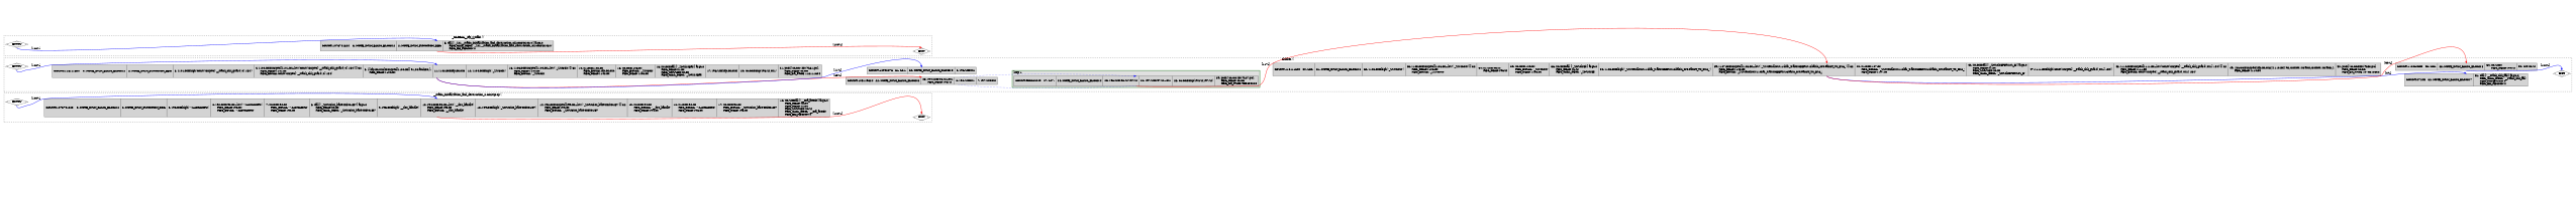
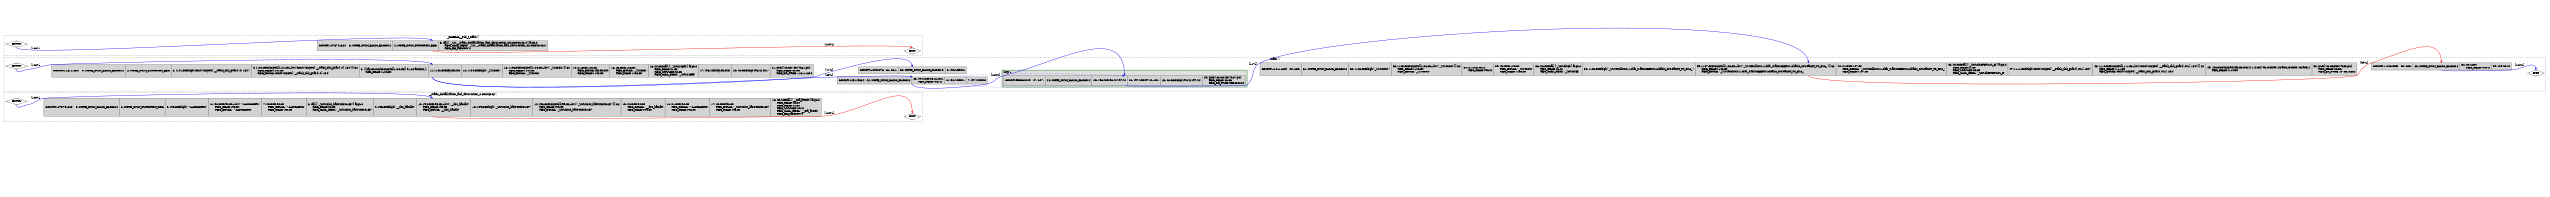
  digraph {
    fontname="DejaVu Serif"
    rankdir=LR
    node [fillcolor=lightgrey fontname="DejaVu Serif" shape=record style=filled]
    edge [constraint=true fontname="DejaVu Serif" headport=n style="solid,bold" tailport=s color=blue weight=100]
    n1 [fillcolor=white label=ENTRY shape=Mdiamond]
    n2 [fillcolor=white label=EXIT shape=Mdiamond]
    n3 [label="{COUNT:1073741823\ \ \ \ 3:\ NOTE_INSN_BASIC_BLOCK\ 2\l|\ \ \ \ 2:\ NOTE_INSN_FUNCTION_BEG\l|\ \ \ \ 5:\ r93:DI=high(`*.LANCHOR0')\l|\ \ \ \ 6:\ r92:DI=r93:DI+low(`*.LANCHOR0')\l\ \ \ \ \ \ REG_DEAD\ r93:DI\l\ \ \ \ \ \ REG_EQUAL\ `*.LANCHOR0'\l|\ \ \ \ 7:\ x0:DI=r92:DI\l\ \ \ \ \ \ REG_EQUAL\ `*.LANCHOR0'\l\ \ \ \ \ \ REG_DEAD\ r92:DI\l|\ \ \ \ 8:\ call\ [`_ZNSt8ios_base4InitC1Ev']\ argc:0\l\ \ \ \ \ \ REG_DEAD\ x0:DI\l\ \ \ \ \ \ REG_CALL_DECL\ `_ZNSt8ios_base4InitC1Ev'\l|\ \ \ \ 9:\ r95:DI=high(`__dso_handle')\l|\ \ \ 10:\ r94:DI=r95:DI+low(`__dso_handle')\l\ \ \ \ \ \ REG_DEAD\ r95:DI\l\ \ \ \ \ \ REG_EQUAL\ `__dso_handle'\l|\ \ \ 13:\ r99:DI=high(`_ZNSt8ios_base4InitD1Ev')\l|\ \ \ 14:\ r98:DI=unspec[[r99:DI+low(`_ZNSt8ios_base4InitD1Ev')]]\ 32\l\ \ \ \ \ \ REG_DEAD\ r99:DI\l\ \ \ \ \ \ REG_EQUAL\ `_ZNSt8ios_base4InitD1Ev'\l|\ \ \ 15:\ x2:DI=r94:DI\l\ \ \ \ \ \ REG_EQUAL\ `__dso_handle'\l\ \ \ \ \ \ REG_DEAD\ r94:DI\l|\ \ \ 16:\ x1:DI=r92:DI\l\ \ \ \ \ \ REG_EQUAL\ `*.LANCHOR0'\l\ \ \ \ \ \ REG_DEAD\ r96:DI\l|\ \ \ 17:\ x0:DI=r98:DI\l\ \ \ \ \ \ REG_EQUAL\ `_ZNSt8ios_base4InitD1Ev'\l\ \ \ \ \ \ REG_DEAD\ r98:DI\l|\ \ \ 18:\ x0:SI=call\ [`__cxa_atexit']\ argc:0\l\ \ \ \ \ \ REG_DEAD\ x2:DI\l\ \ \ \ \ \ REG_DEAD\ x1:DI\l\ \ \ \ \ \ REG_UNUSED\ x0:SI\l\ \ \ \ \ \ REG_CALL_DECL\ `__cxa_atexit'\l\ \ \ \ \ \ REG_EH_REGION\ 0\l}"]
    n4 [label="{COUNT:955630225\ \ \ 27:\ L27:\l|\ \ \ 24:\ NOTE_INSN_BASIC_BLOCK\ 4\l|\ \ \ 25:\ r96:SI=r96:SI*r97:SI\l|\ \ \ 26:\ r97:SI=r97:SI+0x1\l|\ \ \ 28:\ cc:CC=cmp(r94:SI,r97:SI)\l|\ \ \ 29:\ pc=\{(cc:CC!=0)?L27:pc\}\l\ \ \ \ \ \ REG_DEAD\ cc:CC\l\ \ \ \ \ \ REG_BR_PROB\ 955630228\l}"]
    n5 [label="{COUNT:118111600\ \ \ 30:\ L30:\l|\ \ \ 31:\ NOTE_INSN_BASIC_BLOCK\ 6\l|\ \ \ 32:\ r106:DI=high(`_ZSt4cout')\l|\ \ \ 33:\ r105:DI=unspec[[r106:DI+low(`_ZSt4cout')]]\ 32\l\ \ \ \ \ \ REG_DEAD\ r106:DI\l\ \ \ \ \ \ REG_EQUAL\ `_ZSt4cout'\l|\ \ \ 34:\ x1:SI=r96:SI\l\ \ \ \ \ \ REG_DEAD\ r96:SI\l|\ \ \ 35:\ x0:DI=r105:DI\l\ \ \ \ \ \ REG_EQUAL\ `_ZSt4cout'\l\ \ \ \ \ \ REG_DEAD\ r105:DI\l|\ \ \ 36:\ x0:DI=call\ [`_ZNSolsEi']\ argc:0\l\ \ \ \ \ \ REG_DEAD\ x1:SI\l\ \ \ \ \ \ REG_CALL_DECL\ `_ZNSolsEi'\l|\ \ \ 38:\ r108:DI=high(`_ZSt4endlIcSt11char_traitsIcEERSt13basic_ostreamIT_T0_ES6_')\l|\ \ \ 39:\ r107:DI=unspec[[r108:DI+low(`_ZSt4endlIcSt11char_traitsIcEERSt13basic_ostreamIT_T0_ES6_')]]\ 32\l\ \ \ \ \ \ REG_DEAD\ r108:DI\l\ \ \ \ \ \ REG_EQUAL\ `_ZSt4endlIcSt11char_traitsIcEERSt13basic_ostreamIT_T0_ES6_'\l|\ \ \ 40:\ x1:DI=r107:DI\l\ \ \ \ \ \ REG_EQUAL\ `_ZSt4endlIcSt11char_traitsIcEERSt13basic_ostreamIT_T0_ES6_'\l\ \ \ \ \ \ REG_DEAD\ r107:DI\l|\ \ \ 42:\ x0:DI=call\ [`_ZNSolsEPFRSoS_E']\ argc:0\l\ \ \ \ \ \ REG_DEAD\ x1:DI\l\ \ \ \ \ \ REG_UNUSED\ x0:DI\l\ \ \ \ \ \ REG_CALL_DECL\ `_ZNSolsEPFRSoS_E'\l|\ \ \ 47:\ r111:DI=high(const(unspec[`__stack_chk_guard',0x1]\ 154))\l|\ \ \ 48:\ r110:DI=unspec[[r111:DI+low(const(unspec[`__stack_chk_guard',0x1]\ 154))]]\ 32\l\ \ \ \ \ \ REG_DEAD\ r111:DI\l\ \ \ \ \ \ REG_EQUAL\ const(unspec[`__stack_chk_guard',0x1]\ 154)\l|\ \ \ 49:\ \{cc:CC=unspec[[sfp:DI-0x8],[r110:DI]]\ 92;clobber\ scratch;clobber\ scratch;\}\l\ \ \ \ \ \ REG_DEAD\ r110:DI\l|\ \ \ 50:\ pc=\{(cc:CC==0)?L53:pc\}\l\ \ \ \ \ \ REG_DEAD\ cc:CC\l\ \ \ \ \ \ REG_BR_PROB\ 1073312332\l}"]
    n6 [fillcolor=white label=ENTRY shape=Mdiamond]
    n7 [fillcolor=white label=EXIT shape=Mdiamond]
    n8 [label="{COUNT:118111600\ \ \ \ 9:\ NOTE_INSN_BASIC_BLOCK\ 2\l|\ \ \ \ 2:\ NOTE_INSN_FUNCTION_BEG\l|\ \ \ \ 3:\ r101:DI=high(const(unspec[`__stack_chk_guard',0]\ 154))\l|\ \ \ \ 4:\ r100:DI=unspec[[r101:DI+low(const(unspec[`__stack_chk_guard',0]\ 154))]]\ 32\l\ \ \ \ \ \ REG_DEAD\ r101:DI\l\ \ \ \ \ \ REG_EQUAL\ const(unspec[`__stack_chk_guard',0]\ 154)\l|\ \ \ \ 5:\ \{[sfp:DI-0x8]=unspec[[r100:DI]]\ 91;scratch=0;\}\l\ \ \ \ \ \ REG_DEAD\ r100:DI\l|\ \ \ 11:\ r102:DI=sfp:DI-0xc\l|\ \ \ 12:\ r104:DI=high(`_ZSt3cin')\l|\ \ \ 13:\ r103:DI=unspec[[r104:DI+low(`_ZSt3cin')]]\ 32\l\ \ \ \ \ \ REG_DEAD\ r104:DI\l\ \ \ \ \ \ REG_EQUAL\ `_ZSt3cin'\l|\ \ \ 14:\ x1:DI=r102:DI\l\ \ \ \ \ \ REG_EQUAL\ sfp:DI-0xc\l\ \ \ \ \ \ REG_DEAD\ r102:DI\l|\ \ \ 15:\ x0:DI=r103:DI\l\ \ \ \ \ \ REG_EQUAL\ `_ZSt3cin'\l\ \ \ \ \ \ REG_DEAD\ r103:DI\l|\ \ \ 16:\ x0:DI=call\ [`_ZNSirsERi']\ argc:0\l\ \ \ \ \ \ REG_DEAD\ x1:DI\l\ \ \ \ \ \ REG_UNUSED\ x0:DI\l\ \ \ \ \ \ REG_CALL_DECL\ `_ZNSirsERi'\l|\ \ \ 17:\ r98:SI=[sfp:DI-0xc]\l|\ \ \ 20:\ cc:CC=cmp(r98:SI,0x1)\l|\ \ \ 21:\ pc=\{(cc:CC\<=0)?L61:pc\}\l\ \ \ \ \ \ REG_DEAD\ cc:CC\l\ \ \ \ \ \ REG_BR_PROB\ 118111604\l}"]
    n9 [label="{COUNT:105119324\ \ \ 22:\ NOTE_INSN_BASIC_BLOCK\ 3\l|\ \ \ 23:\ r94:SI=r98:SI+0x1\l\ \ \ \ \ \ REG_DEAD\ r98:SI\l|\ \ \ \ 6:\ r96:SI=0x1\l|\ \ \ \ 7:\ r97:SI=0x2\l}"]
    n10 [label="{COUNT:12992276\ \ \ 61:\ L61:\l|\ \ \ 60:\ NOTE_INSN_BASIC_BLOCK\ 5\l|\ \ \ \ 8:\ r96:SI=0x1\l}"]
-   n11 [label="{COUNT:47245\ \ \ 62:\ NOTE_INSN_BASIC_BLOCK\ 7\l|\ \ \ 51:\ call\ [`__stack_chk_fail']\ argc:0\l\ \ \ \ \ \ REG_CALL_DECL\ `__stack_chk_fail'\l\ \ \ \ \ \ REG_NORETURN\ 0\l\ \ \ \ \ \ REG_EH_REGION\ 0\l}"]
    n12 [label="{COUNT:118064355\ \ \ 53:\ L53:\l|\ \ \ 63:\ NOTE_INSN_BASIC_BLOCK\ 8\l|\ \ \ 54:\ x0:SI=0\l\ \ \ \ \ \ REG_DEAD\ r99:SI\l|\ \ \ 55:\ use\ x0:SI\l}"]
    n13 [fillcolor=white label=ENTRY shape=Mdiamond]
    n14 [fillcolor=white label=EXIT shape=Mdiamond]
    n15 [label="{COUNT:1073741824\ \ \ \ 3:\ NOTE_INSN_BASIC_BLOCK\ 2\l|\ \ \ \ 2:\ NOTE_INSN_FUNCTION_BEG\l|\ \ \ \ 5:\ call\ [`_Z41__static_initialization_and_destruction_0ii.constprop.0']\ argc:0\l\ \ \ \ \ \ REG_CALL_DECL\ `_Z41__static_initialization_and_destruction_0ii.constprop.0'\l\ \ \ \ \ \ REG_EH_REGION\ 0\l}"]
    subgraph cluster_1 {
      color=black
      label="__static_initialization_and_destruction_0.constprop ()"
      style=dashed
      n1
      n2
      n3
    }
    subgraph cluster_2 {
      color=black
-     label="clobber ()"
+     label="main ()"
      style=dashed
      n5
      n6
      n7
      n8
      n9
      n10
-     n11
      n12
      subgraph cluster_3 {
        color=darkgreen
        fillcolor=grey88
        label="loop 1"
        labeljust=l
        penwidth=2
        style=filled
        n4
      }
    }
    subgraph cluster_4 {
      color=black
-     label="_GLOBAL__sfp_I_main ()"
+     label="_GLOBAL__sub_I_main ()"
      style=dashed
      n13
      n14
      n15
    }
    n1 -> n2 [style=invis color="" weight=""]
    n1 -> n3 [label="[100%]"]
    n3 -> n2 [color=red label="[100%]" weight=10]
    n4 -> n4 [constraint=false label="[89%]" style="dotted,bold" weight=10]
-   n4 -> n5 [color=red label="[11%]"]
-   n5 -> n11 [label="[0%]"]
+   n4 -> n5 [label="[11%]"]
    n5 -> n12 [color=red label="[99%]" weight=10]
    n6 -> n7 [style=invis color="" weight=""]
    n6 -> n8 [label="[100%]"]
-   n8 -> n9 [color=red label="[89%]"]
+   n8 -> n9 [label="[89%]"]
    n8 -> n10 [label="[11%]" weight=10]
+   n9 -> n4 [label="[100%]"]
    n12 -> n7 [label="[100%]"]
    n13 -> n14 [style=invis color="" weight=""]
    n13 -> n15 [label="[100%]"]
    n15 -> n14 [color=red label="[100%]" weight=10]
  }
